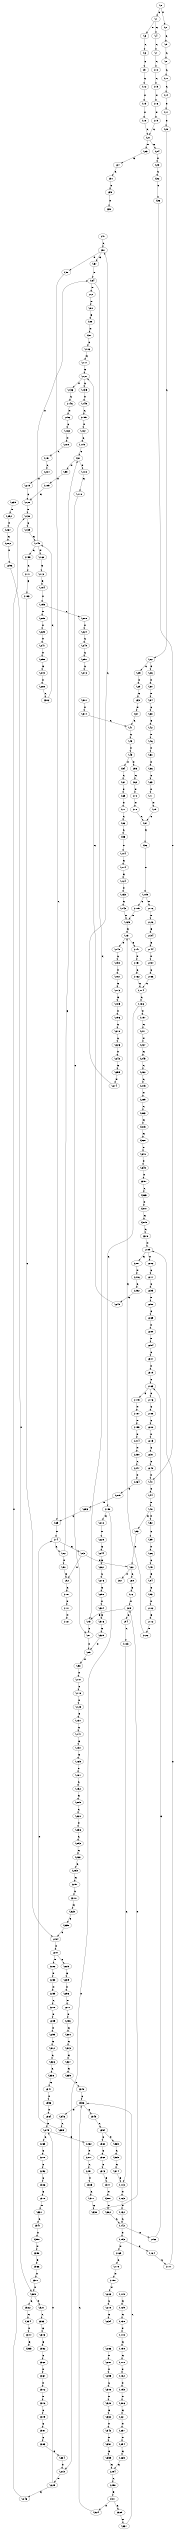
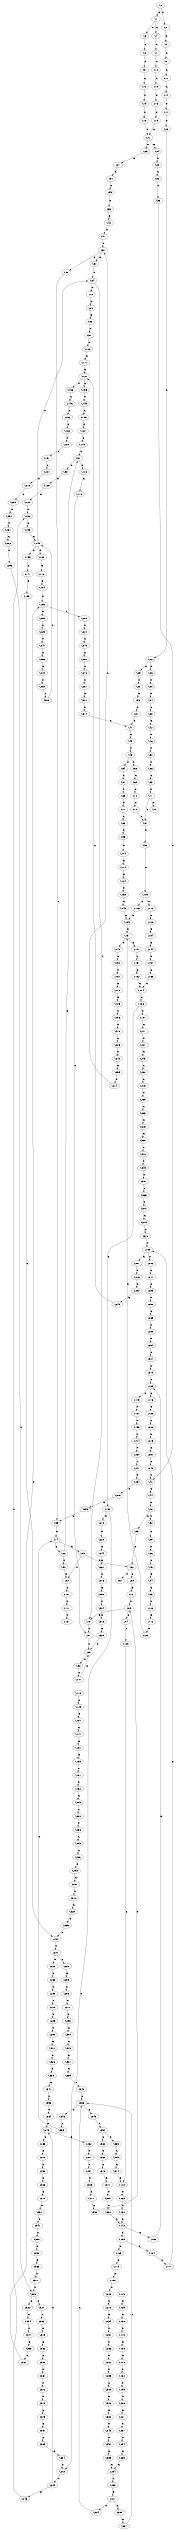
  strict digraph {
    S0
    S1
    S2
    S3
    S4
    S5
    S6
    S7
    S8
    S9
    S10
    S11
    S12
    S13
    S14
    S15
    S16
    S17
    S18
    S19
    S20
    S21
    S22
    S23
    S24
    S25
    S26
    S27
    S28
    S29
    S30
    S31
    S32
    S33
    S34
    S35
    S36
    S37
    S38
    S39
    S40
    S41
    S42
+   S43
    S44
    S45
    S46
    S47
    S48
    S49
    S50
    S51
    S52
    S53
    S54
    S55
    S56
    S57
    S58
    S59
    S60
    S61
    S62
    S63
    S64
    S65
    S66
    S67
    S68
    S69
    S70
    S71
    S72
    S73
    S74
    S75
    S76
    S77
    S78
    S79
    S80
    S81
    S82
    S83
    S84
    S85
    S86
    S87
    S88
    S89
    S90
    S91
    S92
    S93
    S94
    S95
    S96
    S97
    S98
    S99
    S100
    S101
    S102
    S103
    S104
    S105
    S106
    S107
    S109
    S110
    S111
    S112
    S113
    S114
    S115
    S116
    S117
    S118
    S120
    S121
    S122
    S123
    S124
    S125
    S126
    S127
    S128
    S119
    S129
    S130
    S131
    S132
    S133
    S134
    S135
    S136
    S137
    S138
    S139
    S140
    S141
    S142
    S143
    S144
    S145
    S146
    S147
    S148
    S149
    S150
    S151
    S152
    S153
    S154
    S155
    S156
    S157
    S158
    S159
    S160
    S161
    S162
    S163
    S164
    S165
    S166
    S167
    S168
    S169
    S170
    S171
    S172
    S173
    S174
    S175
    S176
    S177
    S178
    S179
    S180
    S181
    S182
    S183
    S184
    S185
    S186
    S187
    S188
    S189
    S190
    S191
    S192
    S193
    S194
    S195
    S196
    S197
    S198
    S199
    S200
    S201
    S202
    S203
    S204
    S205
    S206
    S207
    S208
    S209
    S210
    S211
    S212
    S213
    S214
    S215
    S216
    S217
    S218
    S219
    S220
    S221
    S222
    S223
    S224
    S225
    S226
    S227
    S228
    S229
    S230
    S231
    S232
    S233
    S234
    S235
    S236
    S237
    S238
    S239
    S240
    S241
    S242
    S243
    S244
    S245
    S246
    S247
    S248
    S249
    S250
+   S251
    S252
    S253
    S254
    S255
    S256
    S257
    S258
    S259
    S260
    S261
    S262
    S263
    S264
    S265
    S266
    S267
    S268
    S269
    S270
    S271
    S272
    S273
    S274
    S275
    S276
    S277
    S278
    S279
    S280
    S281
    S282
    S283
    S284
    S285
    S286
+   S287
    S288
    S289
    S290
    S291
    S292
    S293
    S294
    S295
    S296
    S297
    S298
    S299
    S300
    S301
    S302
    n303 [label=S803]
    S304
    S305
    S306
    S307
    S308
    S309
    S310
    S311
    S312
    S313
    S314
    S315
    S316
    S317
    S318
    S319
    S320
    S321
    S322
    S323
    S324
    S325
    S326
    S327
    S328
    S329
    S330
    S331
    S332
    S333
    S334
    S335
    S336
    S337
    S338
    S339
    S340
    S341
    S342
    S343
    S344
    S345
    S346
    S347
    S348
    S349
    S350
    S351
    S352
    S353
    S354
    S355
    S356
    S357
    S358
    S359
    S360
+   S361
    S362
    S363
    S364
    S365
    S366
    S367
    S368
    S369
    S370
    S371
    S372
    S373
    S374
    S375
    S376
    S377
    S378
    S379
    S380
    S381
    S382
    S383
    S384
    S0 -> S1 [label=C]
    S0 -> S2 [label=A]
    S1 -> S3 [label=T]
    S1 -> S4 [label=G]
    S2 -> S5 [label=C]
    S3 -> S6 [label=C]
    S4 -> S7 [label=C]
    S5 -> S8 [label=C]
    S6 -> S9 [label=C]
    S7 -> S10 [label=C]
    S8 -> S11 [label=C]
    S9 -> S12 [label=C]
    S10 -> S13 [label=C]
    S11 -> S14 [label=C]
    S12 -> S15 [label=A]
    S13 -> S16 [label=A]
    S14 -> S17 [label=T]
    S15 -> S18 [label=T]
    S16 -> S19 [label=T]
    S17 -> S20 [label=T]
    S18 -> S21 [label=C]
    S19 -> S21 [label=C]
    S20 -> S22 [label=C]
    S21 -> S23 [label=T]
    S21 -> S24 [label=G]
    S22 -> S25 [label=C]
    S22 -> S26 [label=G]
    S23 -> S27 [label=G]
    S24 -> S28 [label=T]
    S25 -> S29 [label=T]
    S26 -> S30 [label=A]
    S27 -> S31 [label=C]
    S28 -> S32 [label=C]
    S29 -> S33 [label=G]
    S30 -> S34 [label=T]
    S31 -> S35 [label=C]
    S32 -> S36 [label=C]
    S33 -> S37 [label=T]
    S34 -> S38 [label=C]
    S35 -> S39 [label=A]
    S36 -> S40 [label=T]
    S37 -> S41 [label=C]
    S38 -> S42 [label=G]
+   S39 -> S43 [label=G]
    S40 -> S44 [label=C]
    S41 -> S45 [label=C]
    S42 -> S46 [label=T]
+   S43 -> S47 [label=T]
    S44 -> S48 [label=T]
    S45 -> S49 [label=T]
    S46 -> S50 [label=T]
    S47 -> S51 [label=C]
    S48 -> S52 [label=T]
    S48 -> S53 [label=G]
    S49 -> S54 [label=A]
    S49 -> S55 [label=T]
    S50 -> S56 [label=T]
    S51 -> S57 [label=G]
    S51 -> S58 [label=T]
    S52 -> S59 [label=C]
    S53 -> S60 [label=T]
    S54 -> S61 [label=C]
    S55 -> S62 [label=G]
    S56 -> S63 [label=G]
    S57 -> S64 [label=T]
    S58 -> S65 [label=C]
    S59 -> S66 [label=T]
    S60 -> S67 [label=A]
    S60 -> S68 [label=C]
    S61 -> S69 [label=T]
    S62 -> S70 [label=T]
    S63 -> S71 [label=T]
    S64 -> S72 [label=A]
    S64 -> S73 [label=G]
    S65 -> S74 [label=T]
    S66 -> S75 [label=C]
    S68 -> S76 [label=G]
    S69 -> S77 [label=A]
    S70 -> S78 [label=A]
    S71 -> S79 [label=A]
    S72 -> S80 [label=A]
    S73 -> S81 [label=G]
    S74 -> S82 [label=C]
    S74 -> S83 [label=G]
    S75 -> S84 [label=G]
    S76 -> S85 [label=T]
    S77 -> S86 [label=C]
    S78 -> S87 [label=G]
-   S79 -> S87 [label=G]
+   S71 -> S87 [label=G]
    S80 -> S88 [label=G]
    S81 -> S89 [label=T]
    S82 -> S90 [label=T]
    S82 -> S91 [label=G]
    S83 -> S60 [label=T]
    S83 -> S92 [label=A]
    S84 -> S93 [label=G]
    S85 -> S73 [label=G]
    S85 -> S94 [label=C]
    S86 -> S95 [label=C]
    S87 -> S96 [label=G]
    S88 -> S97 [label=A]
    S89 -> S98 [label=A]
    S90 -> S92 [label=G]
    S91 -> S99 [label=A]
    S91 -> S100 [label=T]
    S92 -> S101 [label=G]
    S93 -> S102 [label=A]
    S94 -> S103 [label=G]
    S95 -> S104 [label=A]
    S96 -> S105 [label=A]
    S97 -> S106 [label=C]
    S98 -> S107 [label=T]
    S99 -> S109 [label=A]
    S100 -> S110 [label=G]
    S101 -> S111 [label=T]
    S102 -> S112 [label=G]
    S103 -> S113 [label=G]
    S104 -> S114 [label=G]
    S105 -> S115 [label=G]
    S105 -> S116 [label=A]
    S106 -> S117 [label=G]
-   S107 -> S118 [label=G]
+   S107 -> S89 [label=G]
    S109 -> S120 [label=G]
    S110 -> S81 [label=G]
    S111 -> S121 [label=A]
    S112 -> S122 [label=A]
    S113 -> S123 [label=A]
    S114 -> S124 [label=G]
    S115 -> S125 [label=A]
    S116 -> S126 [label=A]
    S117 -> S127 [label=G]
    S118 -> S128 [label=A]
    S120 -> S130 [label=T]
    S122 -> S131 [label=G]
    S123 -> S132 [label=A]
    S124 -> S133 [label=A]
    S125 -> S131 [label=G]
    S126 -> S134 [label=G]
    S127 -> S135 [label=C]
    S127 -> S136 [label=A]
    S128 -> S137 [label=G]
    S119 -> S129 [label=G]
    S129 -> S138 [label=G]
    S130 -> S139 [label=C]
    S131 -> S140 [label=T]
    S131 -> S141 [label=G]
    S132 -> S142 [label=C]
    S133 -> S143 [label=G]
    S134 -> S144 [label=G]
    S135 -> S145 [label=T]
    S136 -> S146 [label=C]
    S137 -> S147 [label=C]
    S138 -> S148 [label=T]
    S139 -> S149 [label=G]
    S140 -> S150 [label=C]
    S141 -> S151 [label=T]
    S142 -> S152 [label=A]
    S142 -> S153 [label=T]
    S143 -> S125 [label=A]
    S144 -> S154 [label=T]
    S145 -> S155 [label=C]
    S146 -> S156 [label=A]
    S147 -> S157 [label=G]
    S148 -> S158 [label=G]
    S149 -> S64 [label=T]
    S149 -> S159 [label=C]
    S149 -> S160 [label=A]
    S150 -> S161 [label=A]
    S151 -> S162 [label=C]
    S152 -> S163 [label=G]
    S153 -> S164 [label=G]
    S153 -> S165 [label=A]
    S154 -> S166 [label=C]
    S155 -> S167 [label=T]
    S156 -> S168 [label=C]
    S157 -> S169 [label=G]
    S158 -> S170 [label=G]
    S159 -> S171 [label=G]
    S160 -> S172 [label=G]
    S161 -> S173 [label=G]
    S162 -> S174 [label=C]
    S163 -> S175 [label=G]
    S163 -> S176 [label=C]
    S164 -> S177 [label=C]
    S165 -> S178 [label=C]
    S166 -> S174 [label=C]
    S167 -> S179 [label=C]
    S168 -> S180 [label=A]
    S169 -> S181 [label=T]
    S170 -> S182 [label=T]
    S171 -> S183 [label=G]
    S172 -> S184 [label=G]
    S173 -> S185 [label=G]
    S174 -> S186 [label=C]
    S175 -> S187 [label=A]
    S176 -> S188 [label=C]
    S177 -> S189 [label=A]
    S178 -> S190 [label=A]
    S179 -> S91 [label=G]
    S180 -> S191 [label=C]
    S181 -> S192 [label=C]
    S182 -> S193 [label=T]
    S183 -> S194 [label=C]
    S184 -> S195 [label=T]
    S185 -> S196 [label=A]
    S186 -> S197 [label=A]
    S186 -> S198 [label=G]
    S187 -> S199 [label=A]
    S188 -> S200 [label=G]
    S189 -> S201 [label=G]
    S189 -> S202 [label=A]
    S190 -> S203 [label=A]
    S191 -> S204 [label=C]
    S192 -> S205 [label=G]
    S193 -> S206 [label=A]
    S194 -> S207 [label=T]
    S195 -> S208 [label=G]
    S195 -> S209 [label=A]
    S196 -> S210 [label=C]
    S197 -> S211 [label=G]
    S198 -> S212 [label=G]
    S198 -> S213 [label=A]
    S199 -> S214 [label=T]
    S200 -> S215 [label=T]
    S201 -> S216 [label=A]
    S202 -> S217 [label=C]
    S203 -> S218 [label=C]
    S204 -> S219 [label=T]
    S205 -> S220 [label=C]
    S206 -> S221 [label=G]
    S207 -> S222 [label=A]
    S207 -> S223 [label=G]
    S208 -> S224 [label=T]
    S209 -> S225 [label=T]
    S210 -> S226 [label=C]
    S211 -> S227 [label=A]
    S212 -> S228 [label=A]
    S213 -> S229 [label=A]
    S214 -> S230 [label=A]
    S215 -> S231 [label=C]
    S216 -> S232 [label=C]
    S217 -> S233 [label=C]
    S218 -> S234 [label=G]
-   S219 -> S120 [label=C]
+   S219 -> S235 [label=C]
    S220 -> S236 [label=A]
    S221 -> S237 [label=A]
    S222 -> S238 [label=T]
    S223 -> S239 [label=G]
    S224 -> S240 [label=C]
    S225 -> S241 [label=A]
    S226 -> S242 [label=A]
    S227 -> S243 [label=G]
    S228 -> S244 [label=G]
    S229 -> S245 [label=A]
    S229 -> S246 [label=G]
    S230 -> S247 [label=G]
    S231 -> S248 [label=C]
    S232 -> S249 [label=G]
    S233 -> S250 [label=A]
+   S234 -> S251 [label=A]
    S235 -> S252 [label=T]
    S236 -> S253 [label=C]
    S237 -> S254 [label=A]
    S238 -> S255 [label=A]
    S239 -> S256 [label=A]
    S240 -> S257 [label=C]
    S241 -> S258 [label=A]
    S242 -> S259 [label=G]
    S243 -> S260 [label=C]
    S244 -> S261 [label=G]
    S245 -> S262 [label=G]
    S245 -> S263 [label=C]
    S246 -> S130 [label=T]
    S247 -> S264 [label=T]
    S248 -> S40 [label=T]
    S249 -> S127 [label=G]
    S250 -> S265 [label=G]
+   S251 -> S266 [label=A]
    S252 -> S267 [label=A]
    S253 -> S268 [label=G]
    S254 -> S269 [label=G]
    S255 -> S270 [label=G]
    S256 -> S271 [label=A]
    S257 -> S272 [label=C]
    S258 -> S273 [label=G]
    S259 -> S274 [label=T]
    S260 -> S275 [label=C]
    S261 -> S276 [label=C]
    S262 -> S277 [label=T]
    S263 -> S278 [label=C]
    S264 -> S279 [label=C]
    S265 -> S280 [label=A]
    S266 -> S281 [label=A]
    S267 -> S282 [label=G]
    S268 -> S283 [label=C]
    S269 -> S284 [label=G]
    S270 -> S285 [label=T]
    S271 -> S286 [label=T]
+   S272 -> S287 [label=T]
    S273 -> S288 [label=T]
    S274 -> S51 [label=C]
    S275 -> S289 [label=A]
    S276 -> S290 [label=G]
    S277 -> S291 [label=G]
    S278 -> S292 [label=C]
    S279 -> S293 [label=T]
    S280 -> S294 [label=A]
    S281 -> S295 [label=A]
    S282 -> S296 [label=A]
    S283 -> S297 [label=G]
    S284 -> S298 [label=G]
    S285 -> S299 [label=A]
    S286 -> S300 [label=G]
+   S287 -> S301 [label=G]
    S288 -> S302 [label=C]
    S289 -> n303 [label=C]
    S290 -> S304 [label=T]
    S291 -> S305 [label=T]
    S292 -> S306 [label=C]
    S293 -> S65 [label=C]
    S294 -> S307 [label=C]
    S295 -> S308 [label=C]
    S296 -> S309 [label=A]
    S297 -> S310 [label=C]
    S298 -> S311 [label=G]
    S299 -> S312 [label=G]
    S300 -> S313 [label=G]
    S301 -> S314 [label=T]
    S302 -> S149 [label=G]
    n303 -> S315 [label=G]
    S304 -> S316 [label=G]
    S305 -> S317 [label=C]
    S306 -> S318 [label=G]
    S307 -> S319 [label=A]
    S308 -> S320 [label=A]
    S309 -> S321 [label=T]
    S309 -> S322 [label=C]
    S310 -> S323 [label=G]
    S311 -> S324 [label=T]
    S311 -> S325 [label=G]
    S312 -> S326 [label=C]
    S313 -> S327 [label=G]
    S314 -> S41 [label=C]
    S315 -> S328 [label=G]
    S316 -> S329 [label=G]
    S317 -> S330 [label=G]
    S318 -> S331 [label=A]
    S319 -> S163 [label=G]
    S320 -> S332 [label=G]
    S321 -> S333 [label=C]
    S322 -> S334 [label=G]
    S323 -> S335 [label=G]
    S324 -> S336 [label=C]
    S325 -> S337 [label=T]
    S326 -> S338 [label=C]
    S327 -> S339 [label=G]
    S328 -> S340 [label=T]
    S329 -> S89 [label=T]
    S330 -> S85 [label=T]
    S331 -> S341 [label=C]
    S332 -> S342 [label=A]
    S333 -> S343 [label=G]
    S334 -> S344 [label=A]
    S335 -> S194 [label=C]
    S336 -> S345 [label=C]
    S336 -> S346 [label=T]
    S337 -> S336 [label=C]
    S338 -> S347 [label=G]
    S339 -> S348 [label=T]
    S340 -> S349 [label=T]
    S341 -> S350 [label=T]
    S342 -> S351 [label=A]
    S343 -> S352 [label=G]
    S344 -> S353 [label=G]
    S345 -> S354 [label=G]
    S346 -> S355 [label=C]
    S347 -> S356 [label=A]
    S348 -> S336 [label=C]
    S349 -> S357 [label=A]
    S350 -> S358 [label=A]
    S351 -> S359 [label=G]
    S352 -> S360 [label=G]
+   S353 -> S361 [label=G]
    S354 -> S362 [label=C]
    S354 -> S363 [label=T]
    S355 -> S74 [label=T]
    S356 -> S364 [label=A]
    S357 -> S365 [label=C]
    S358 -> S366 [label=G]
    S359 -> S284 [label=G]
    S360 -> S367 [label=T]
+   S361 -> S195 [label=T]
    S362 -> S368 [label=C]
    S363 -> S369 [label=C]
    S364 -> S245 [label=A]
    S365 -> S370 [label=T]
    S366 -> S371 [label=A]
    S367 -> S372 [label=A]
    S368 -> S373 [label=G]
    S369 -> S374 [label=G]
    S370 -> S375 [label=G]
    S371 -> S309 [label=A]
    S372 -> S376 [label=T]
    S373 -> S377 [label=G]
    S374 -> S113 [label=G]
    S375 -> S378 [label=C]
    S376 -> S379 [label=C]
    S377 -> S380 [label=A]
    S378 -> S189 [label=A]
    S379 -> S381 [label=C]
    S380 -> S382 [label=A]
    S381 -> S383 [label=C]
    S382 -> S142 [label=C]
    S383 -> S384 [label=G]
    S384 -> S213 [label=A]
  }
